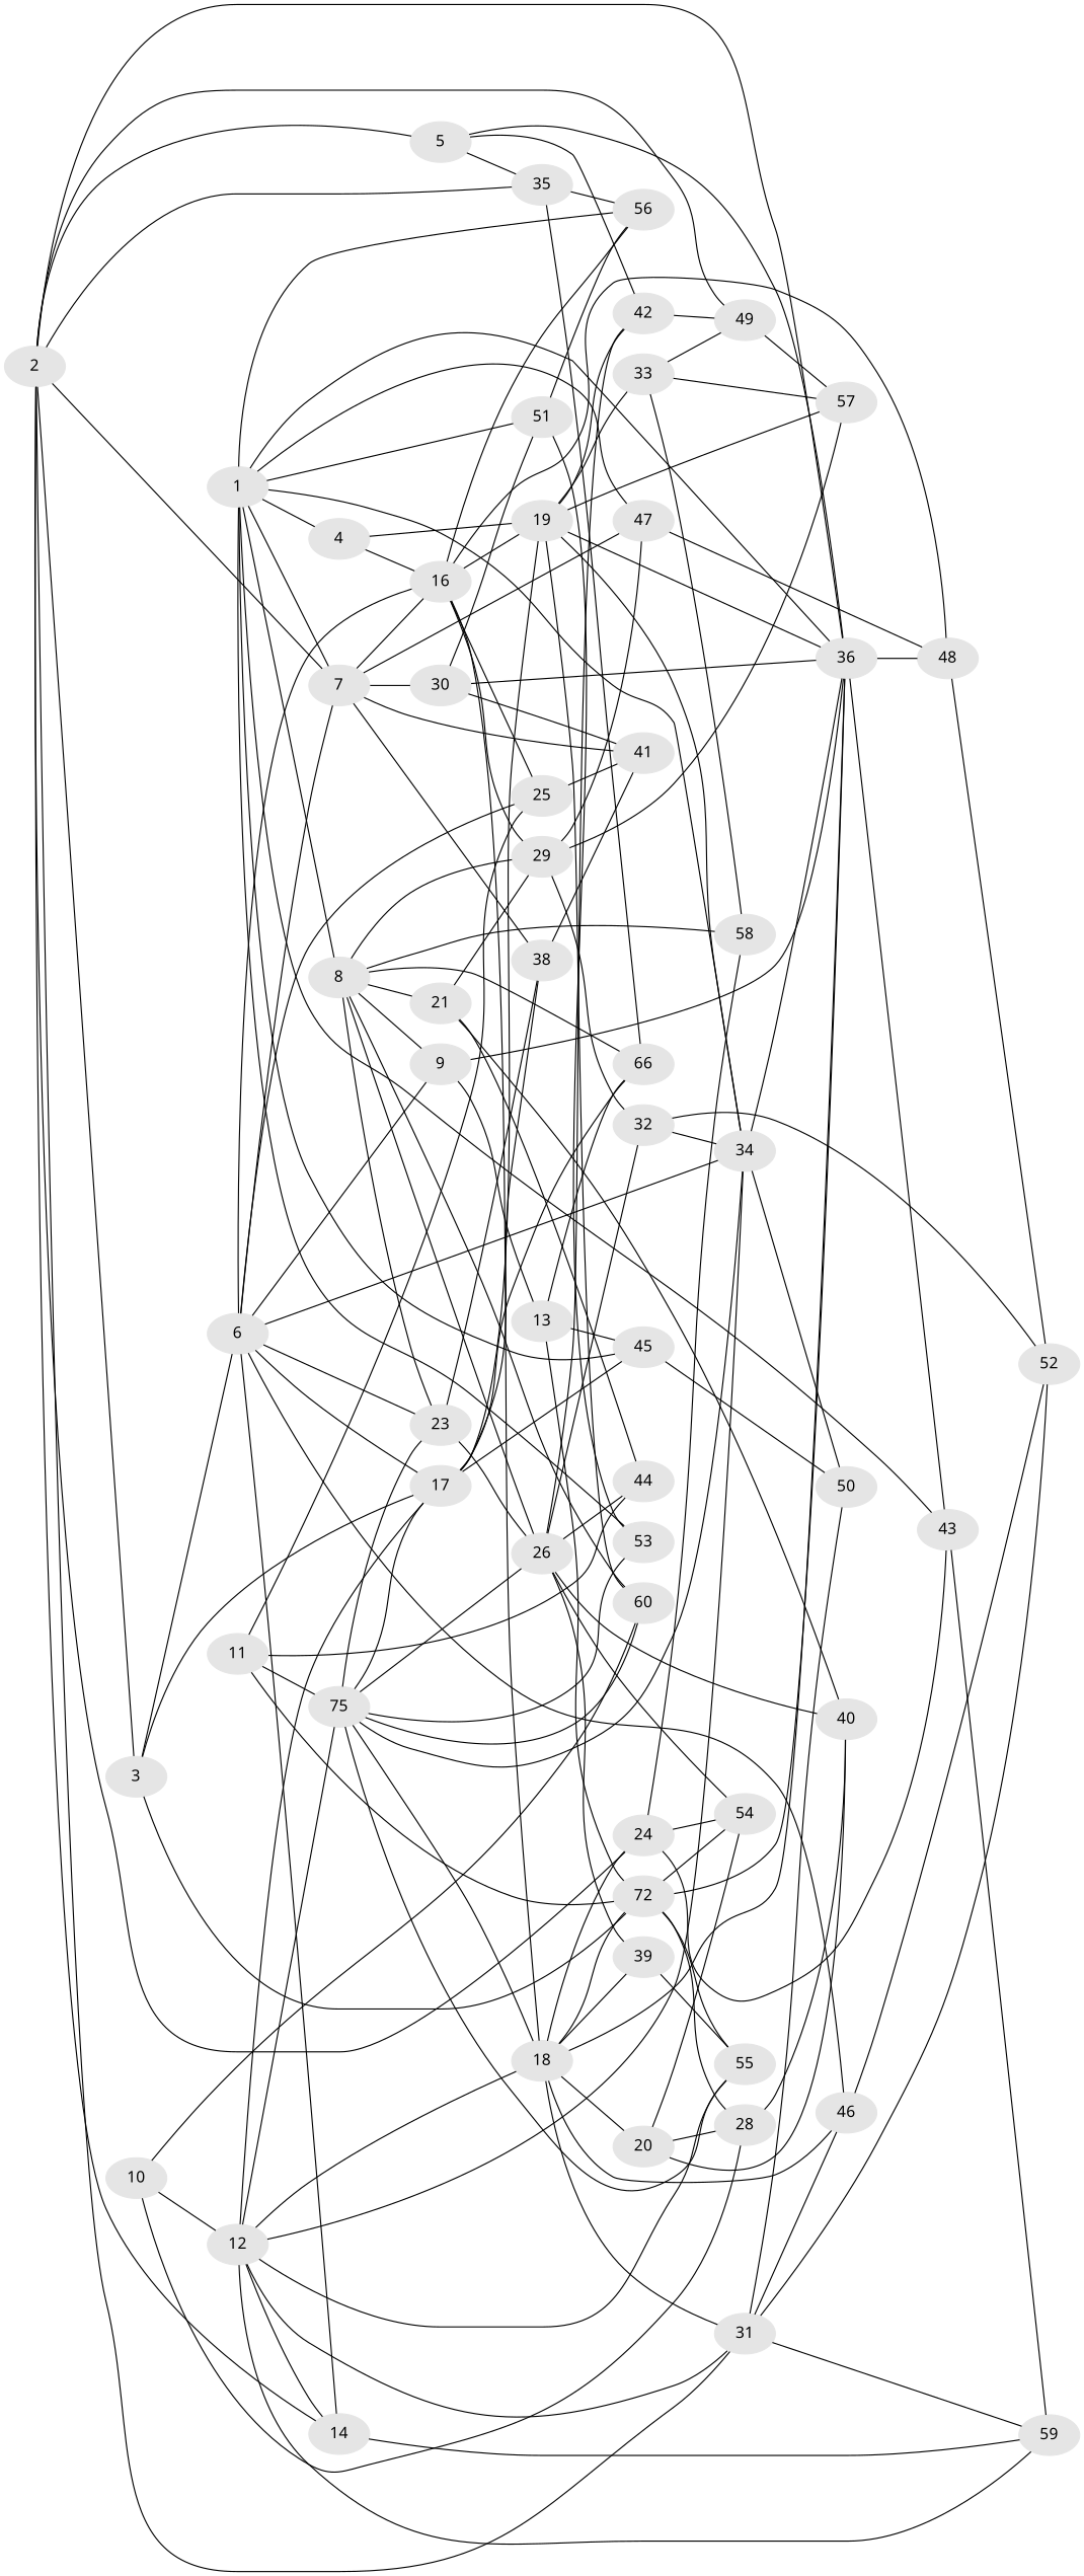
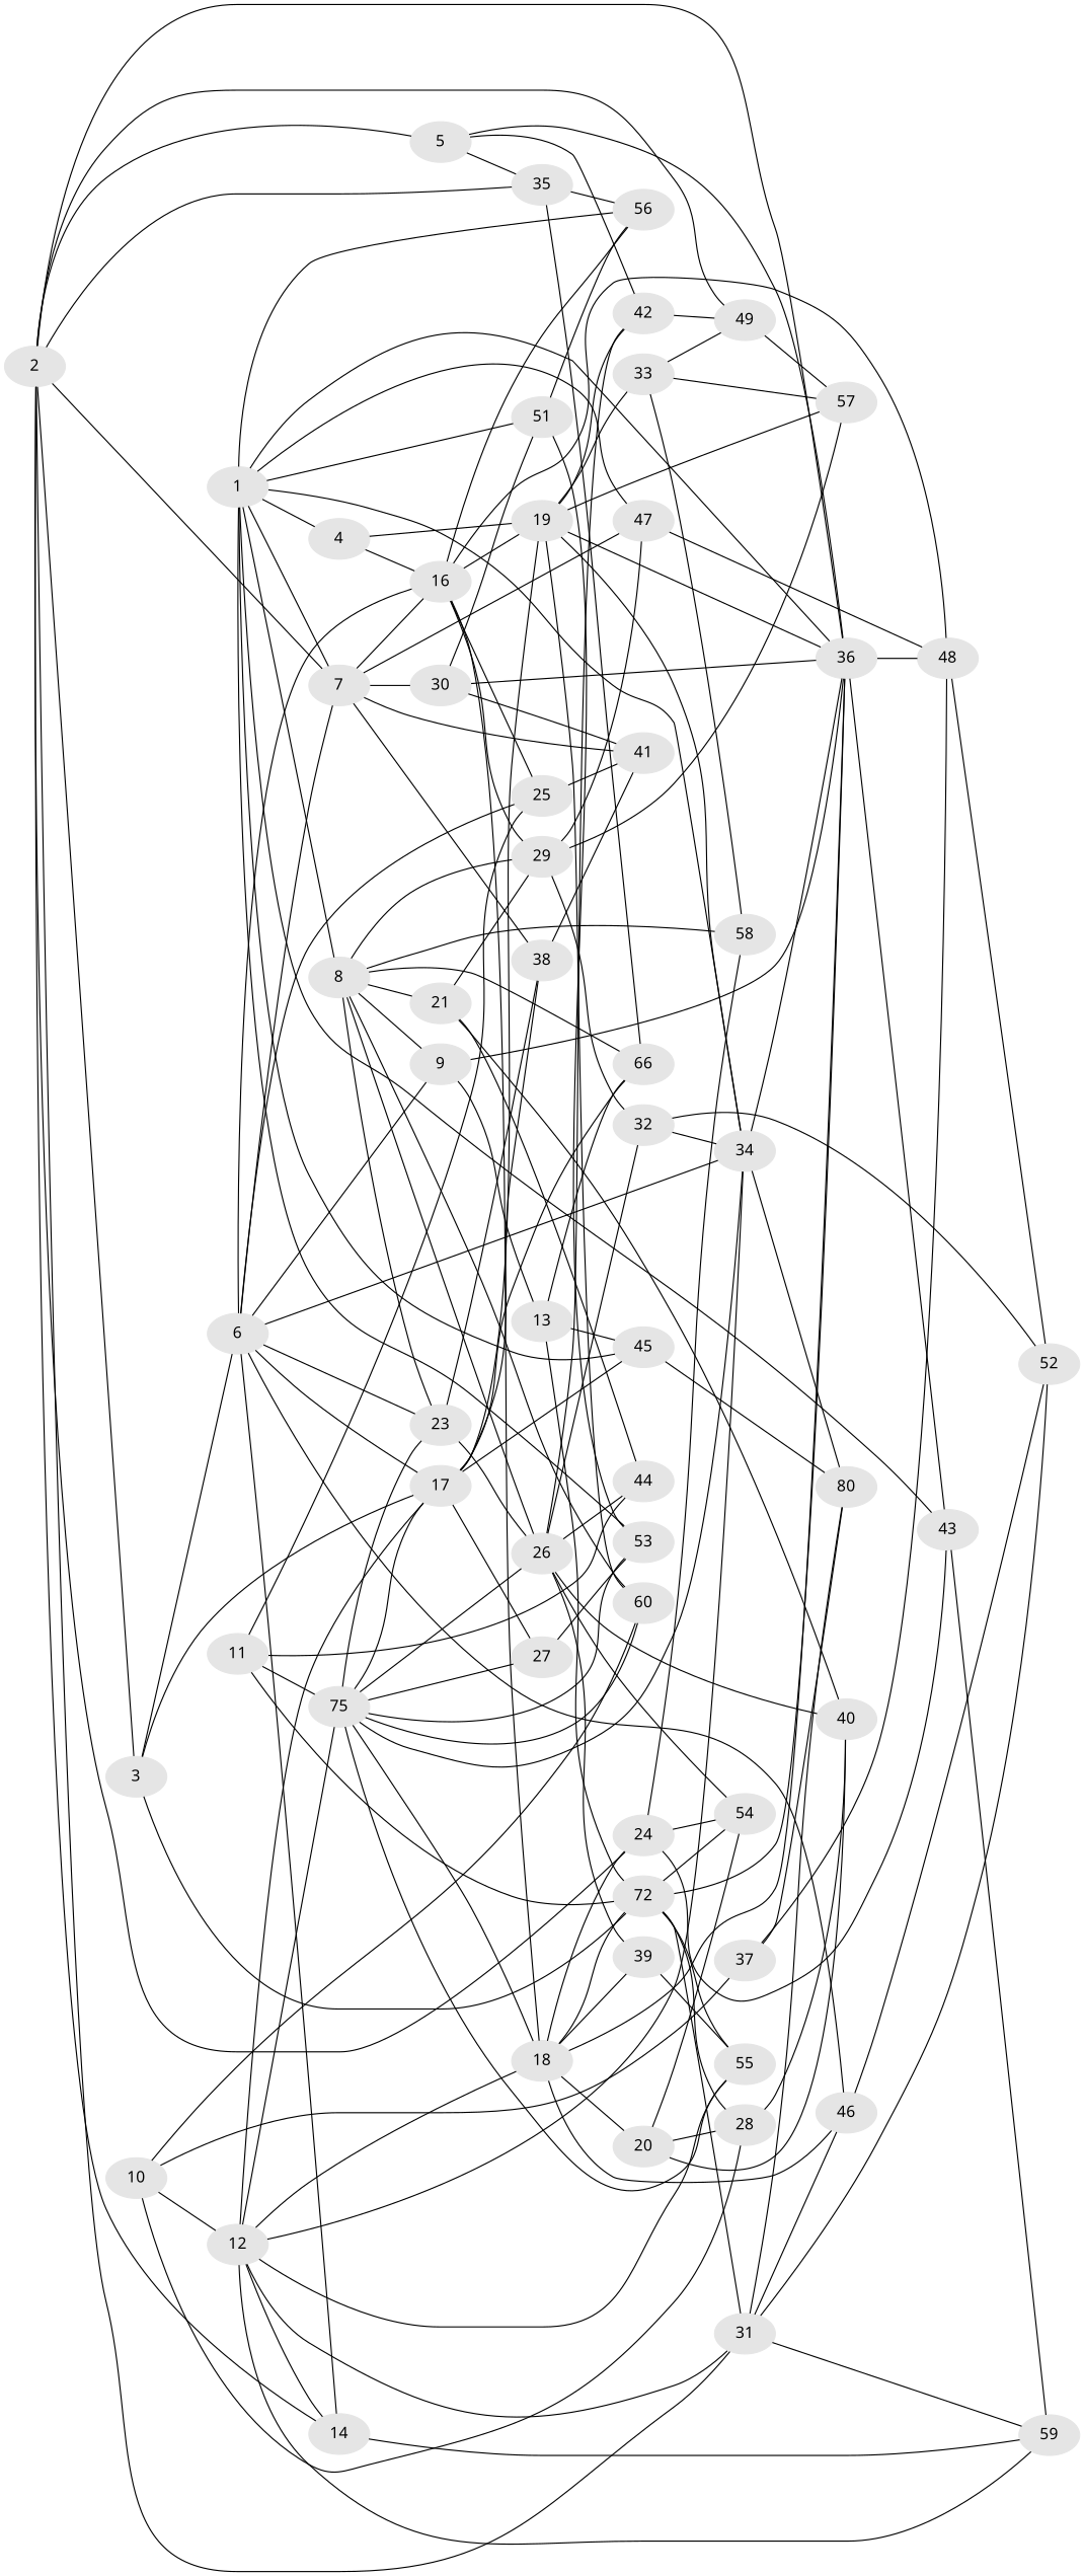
  graph {
    fontname="Noto Sans"
    rankdir=LR
    node [color=gray90 fontname="Noto Sans" style=filled]
    edge [fontname="Noto Sans" weight=1.0]
    1
    4
    7
    8
    34
    36
    43
    45
    47
    51
    53
    56
    16
    19
    30
    38
    41
    9
    23
    21
    26
    29
    58
    60
    n25 [label=66]
-   50
+   50 [label=80]
    48
    59
    2
    3
    5
    14
    24
    31
    35
    49
    6
    17
    n39 [label=72]
    42
    54
    46
    52
    57
    25
+   27
    28
    55
    18
    33
    13
    44
    40
    39
    32
    10
    12
+   37
    n59 [label=75]
    11
    20
    1 -- 4
    1 -- 7
    1 -- 8
    1 -- 34 [weight=3.0]
    1 -- 36
    1 -- 43
    1 -- 45
    1 -- 47
    1 -- 51
    1 -- 53
    1 -- 56
    4 -- 16
    4 -- 19 [weight=2.0]
    7 -- 47
    7 -- 16
    7 -- 30
    7 -- 38
    7 -- 41
    8 -- 9
    8 -- 23
    8 -- 21
    8 -- 26
    8 -- 29 [weight=2.0]
    8 -- 58
    8 -- 60
    8 -- n25
    34 -- 36
    34 -- 50
    36 -- 43
    36 -- 48
    43 -- 59
    45 -- 50
    47 -- 48
    51 -- 53
    51 -- 56
    16 -- 56
    16 -- 19
    16 -- 29 [weight=2.0]
    16 -- 48
    16 -- 25
    16 -- 18
    19 -- 34
    19 -- 36
    19 -- 60
    19 -- 42
    19 -- 57
    19 -- 33
    30 -- 36
    30 -- 51
    30 -- 41
    38 -- 41
    9 -- 36
    9 -- 13
    23 -- 38
    23 -- 26
    21 -- 29
    21 -- 44
    21 -- 40
    26 -- 42
    26 -- 54
    26 -- 44 [weight=2.0]
    26 -- 40
    26 -- 39
    26 -- 32
    29 -- 47
    29 -- 57
    29 -- 32
    48 -- 52
    2 -- 7
    2 -- 36 [weight=2.0]
    2 -- 3
    2 -- 5
    2 -- 14
    2 -- 24
    2 -- 31
    2 -- 35
    2 -- 49
    3 -- 6
    3 -- 17
    3 -- n39 [weight=3.0]
    5 -- 36
    5 -- 35
    5 -- 42
    14 -- 59
    24 -- 43
    24 -- 58 [weight=2.0]
    24 -- 54
    31 -- 50
    31 -- 59
    31 -- 46
    31 -- 52
    35 -- 56
    35 -- n25
    49 -- 57
    6 -- 7 [weight=2.0]
    6 -- 34
    6 -- 16
    6 -- 9
    6 -- 23 [weight=2.0]
    6 -- 14
    6 -- 17
    6 -- 46
    6 -- 25
    17 -- 45
    17 -- 19
    17 -- 38
    17 -- n25
+   17 -- 27
    n39 -- 36
    n39 -- 54
    n39 -- 28
    n39 -- 55
    42 -- 49
    46 -- 52
    25 -- 41
+   27 -- 53
    28 -- 40
    18 -- 36
    18 -- 24 [weight=3.0]
-   18 -- 31
+   n39 -- 31
    18 -- n39
    18 -- 46
    18 -- 39
    18 -- 20
    33 -- 58
    33 -- 49
    33 -- 57
    13 -- 45
    13 -- n25
    13 -- n39
    39 -- 55
    32 -- 34
    32 -- 52
    10 -- 60
    10 -- 28
    10 -- 12
+   10 -- 37
    12 -- 34
    12 -- 59
    12 -- 14
    12 -- 31 [weight=3.0]
    12 -- 17 [weight=2.0]
    12 -- 55
    12 -- 18
    12 -- n59
+   37 -- 50
+   37 -- 48
    n59 -- 34
    n59 -- 53
    n59 -- 23
    n59 -- 26
    n59 -- 60
    n59 -- 17
+   n59 -- 27 [weight=2.0]
    n59 -- 55
    n59 -- 18
    11 -- n39
    11 -- 25
    11 -- 44
    11 -- n59
    20 -- 54
    20 -- 28
    20 -- 40
  }
